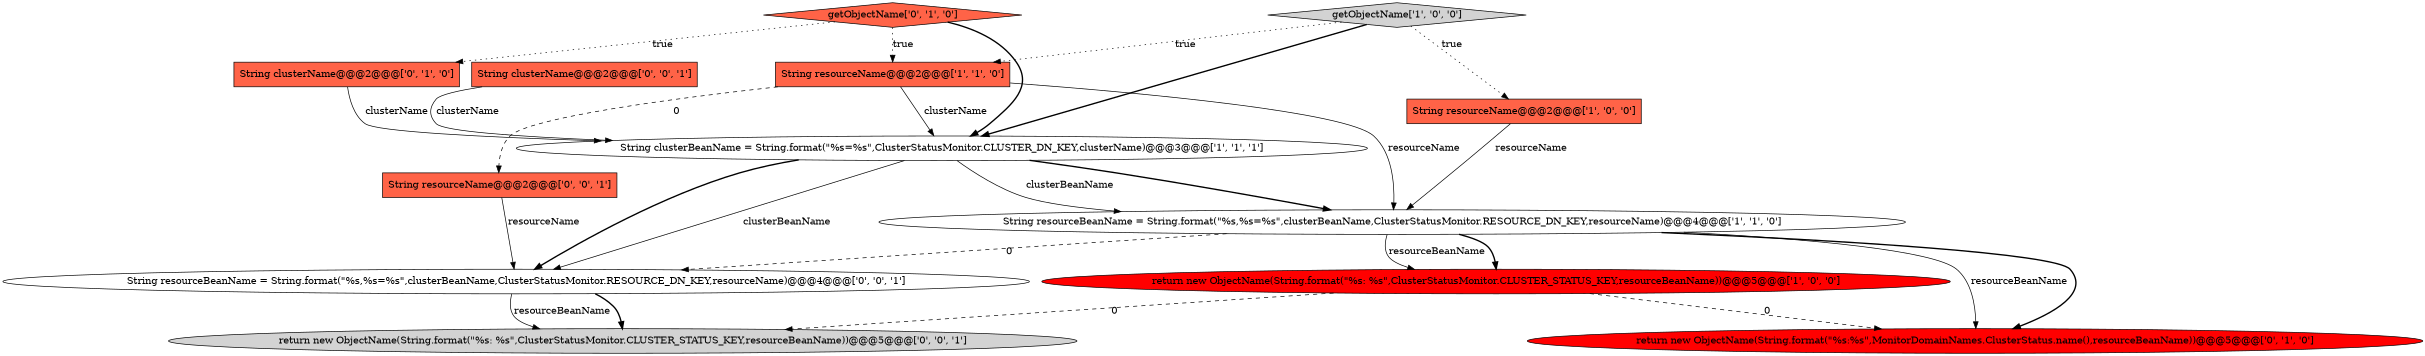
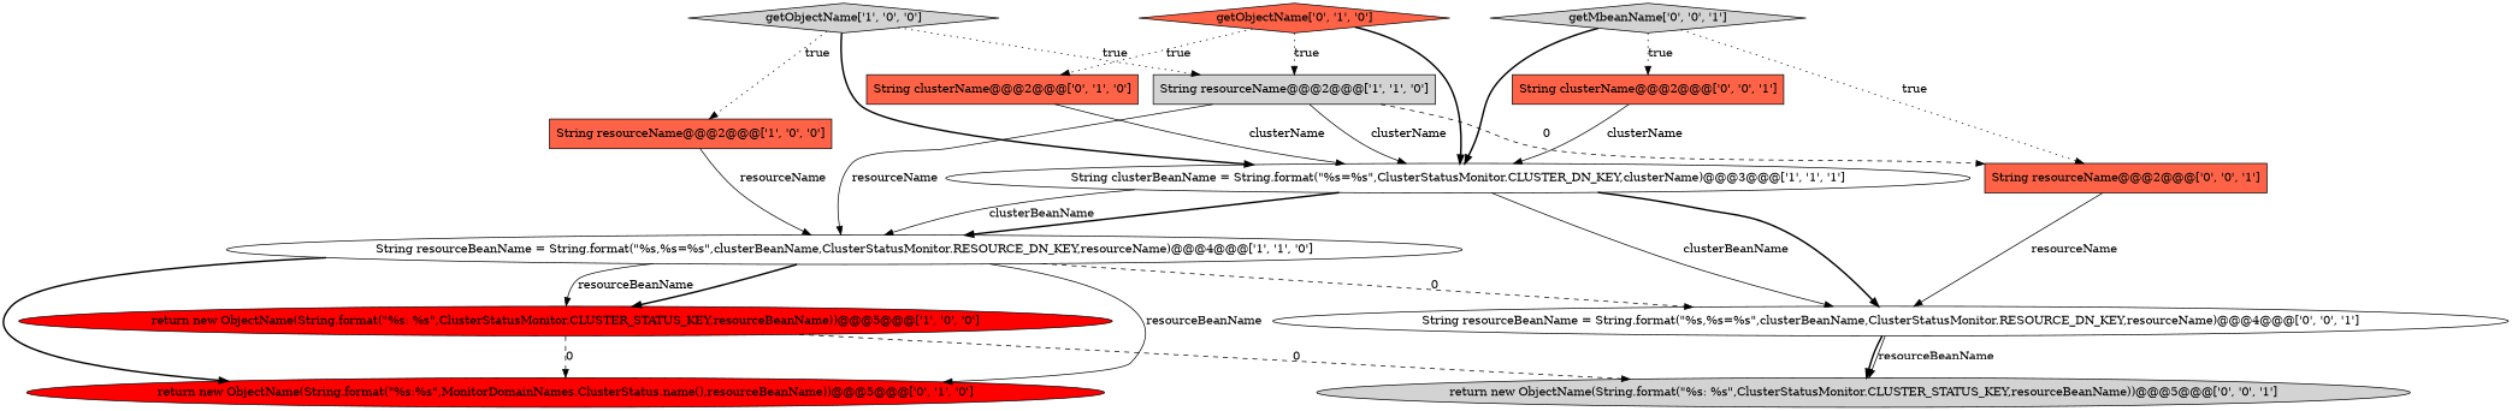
  digraph {
    node [fillcolor=tomato shape=ellipse style=filled]
    edge [style=solid]
    n1 [label="String clusterName@@@2@@@['0', '1', '0']" shape=box]
    n2 [fillcolor=white label="String clusterBeanName = String.format(\"%s=%s\",ClusterStatusMonitor.CLUSTER_DN_KEY,clusterName)@@@3@@@['1', '1', '1']"]
    n3 [fillcolor=white label="String resourceBeanName = String.format(\"%s,%s=%s\",clusterBeanName,ClusterStatusMonitor.RESOURCE_DN_KEY,resourceName)@@@4@@@['0', '0', '1']"]
    n4 [fillcolor=white label="String resourceBeanName = String.format(\"%s,%s=%s\",clusterBeanName,ClusterStatusMonitor.RESOURCE_DN_KEY,resourceName)@@@4@@@['1', '1', '0']"]
    n5 [fillcolor=lightgray label="return new ObjectName(String.format(\"%s: %s\",ClusterStatusMonitor.CLUSTER_STATUS_KEY,resourceBeanName))@@@5@@@['0', '0', '1']"]
-   n6 [label="String resourceName@@@2@@@['1', '1', '0']" shape=box]
+   n6 [fillcolor=lightgray label="String resourceName@@@2@@@['1', '1', '0']" shape=box]
    n7 [label="String resourceName@@@2@@@['0', '0', '1']" shape=box]
    n8 [fillcolor=red label="return new ObjectName(String.format(\"%s: %s\",ClusterStatusMonitor.CLUSTER_STATUS_KEY,resourceBeanName))@@@5@@@['1', '0', '0']"]
    n9 [fillcolor=red label="return new ObjectName(String.format(\"%s:%s\",MonitorDomainNames.ClusterStatus.name(),resourceBeanName))@@@5@@@['0', '1', '0']"]
    n10 [label="getObjectName['0', '1', '0']" shape=diamond]
    n11 [label="String clusterName@@@2@@@['0', '0', '1']" shape=box]
+   n12 [fillcolor=lightgray label="getMbeanName['0', '0', '1']" shape=diamond]
    n13 [label="String resourceName@@@2@@@['1', '0', '0']" shape=box]
    n14 [fillcolor=lightgray label="getObjectName['1', '0', '0']" shape=diamond]
    n1 -> n2 [label=clusterName]
    n2 -> n3 [style=bold]
    n2 -> n3 [label=clusterBeanName]
    n2 -> n4 [style=bold]
    n2 -> n4 [label=clusterBeanName]
    n3 -> n5 [style=bold]
    n3 -> n5 [label=resourceBeanName]
    n4 -> n3 [label=0 style=dashed]
    n4 -> n8 [style=bold]
    n4 -> n8 [label=resourceBeanName]
    n4 -> n9 [label=resourceBeanName]
    n4 -> n9 [style=bold]
    n6 -> n2 [label=clusterName]
    n6 -> n4 [label=resourceName]
    n6 -> n7 [label=0 style=dashed]
    n7 -> n3 [label=resourceName]
    n8 -> n5 [label=0 style=dashed]
    n8 -> n9 [label=0 style=dashed]
    n10 -> n1 [label=true style=dotted]
    n10 -> n2 [style=bold]
    n10 -> n6 [label=true style=dotted]
    n11 -> n2 [label=clusterName]
+   n12 -> n2 [style=bold]
+   n12 -> n7 [label=true style=dotted]
+   n12 -> n11 [label=true style=dotted]
    n13 -> n4 [label=resourceName]
    n14 -> n2 [style=bold]
    n14 -> n6 [label=true style=dotted]
    n14 -> n13 [label=true style=dotted]
  }
